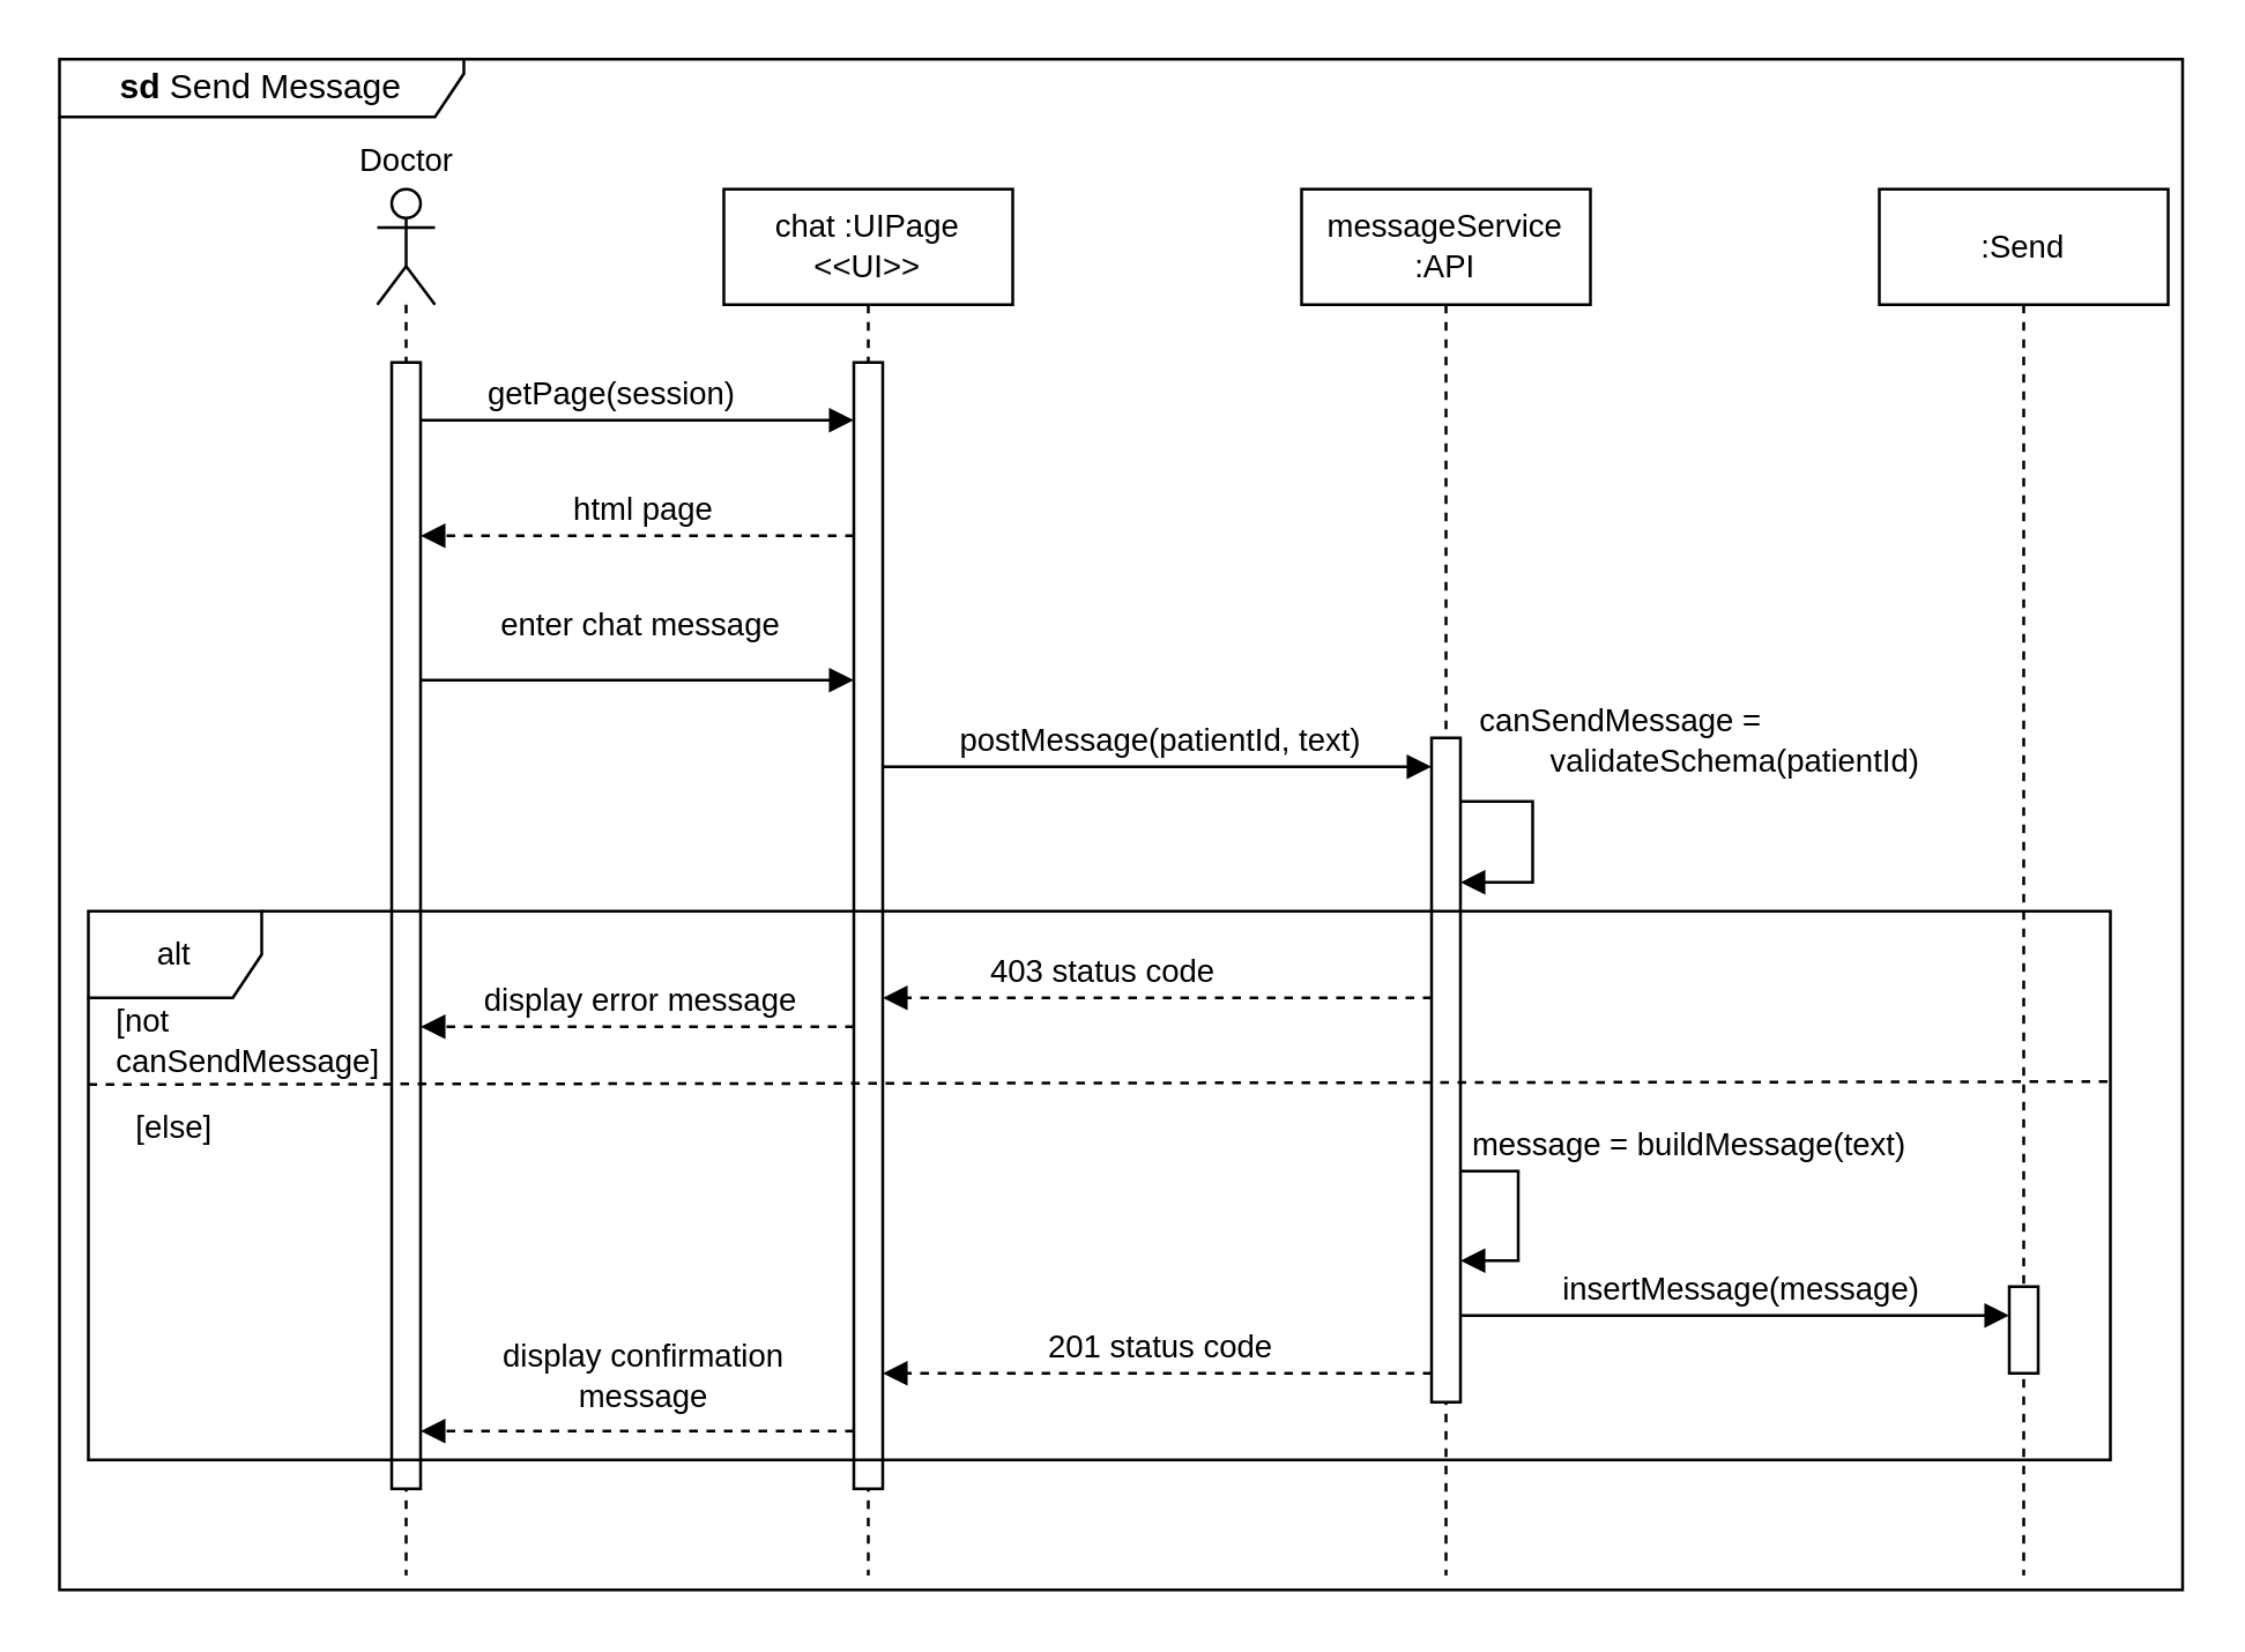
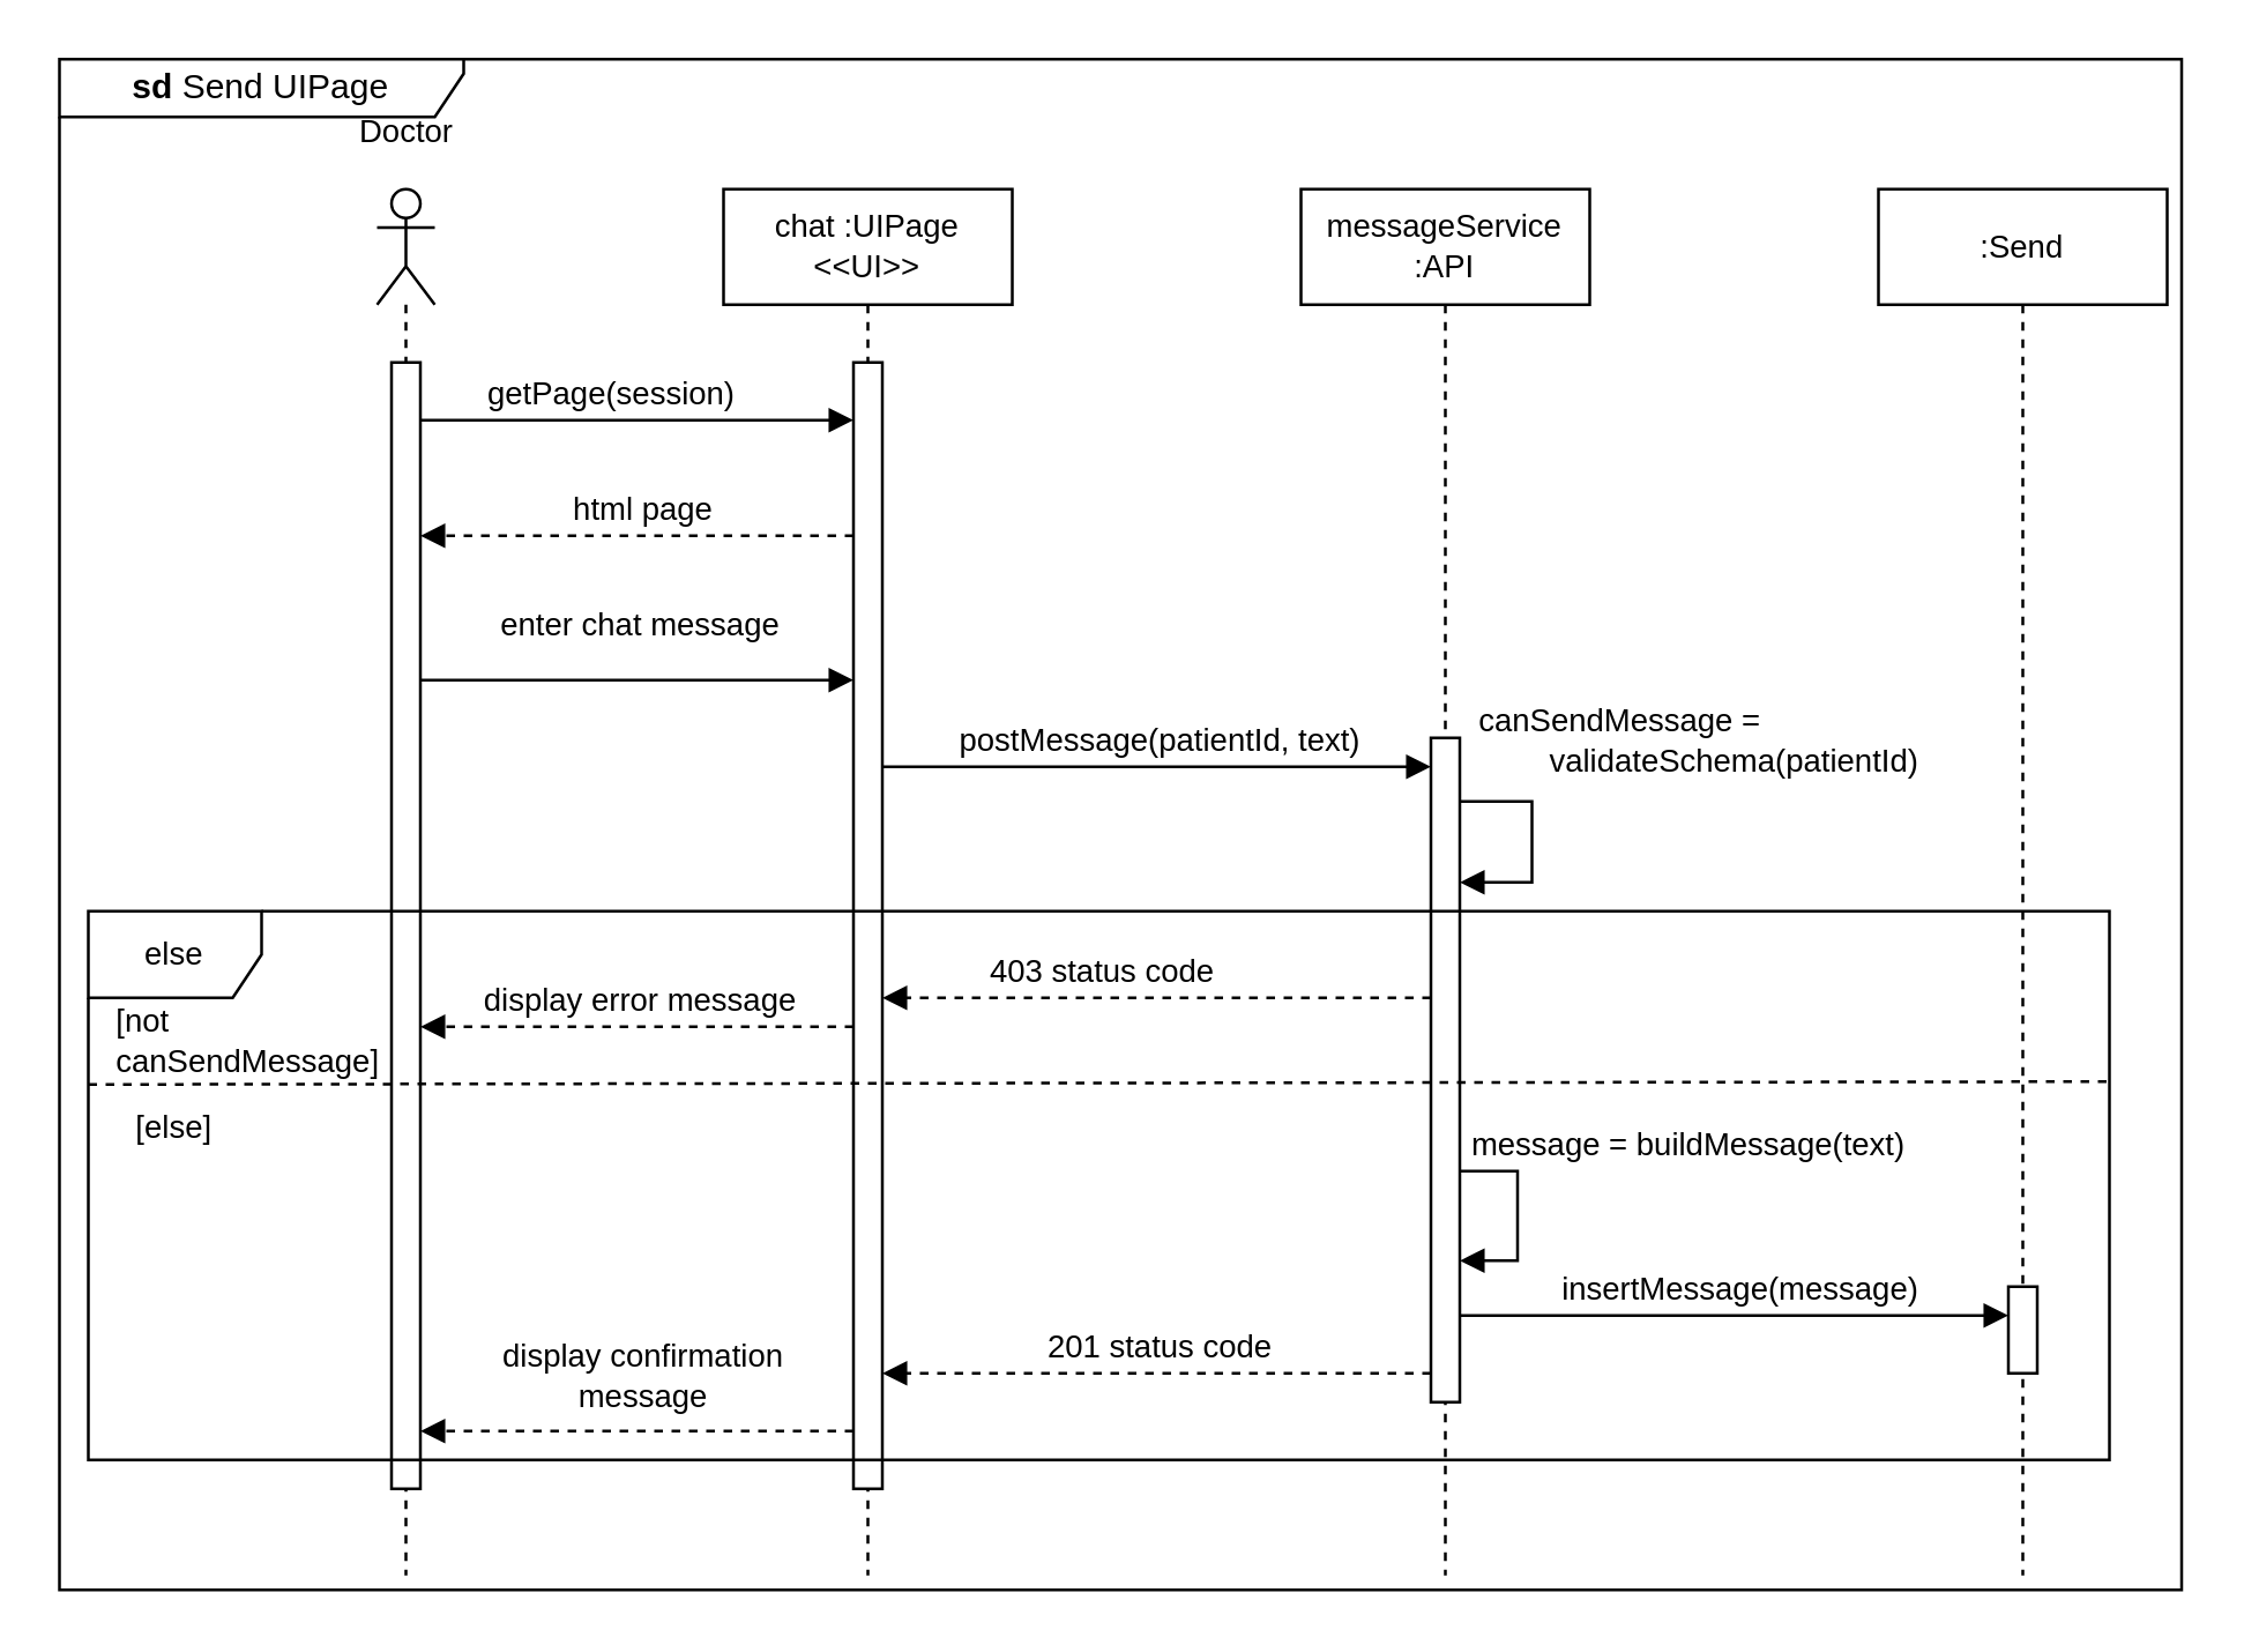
  <mxCell id="0" />
  <mxCell id="1" parent="0" />
- <mxCell id="2" value="&lt;b&gt;sd &lt;/b&gt;Send Message" style="shape=umlFrame;whiteSpace=wrap;html=1;width=140;height=20;" vertex="1" parent="1"><mxGeometry x="20" y="20" width="735" height="530" as="geometry" /></mxCell>
+ <mxCell id="2" value="&lt;b&gt;sd &lt;/b&gt;Send UIPage" style="shape=umlFrame;whiteSpace=wrap;html=1;width=140;height=20;" vertex="1" parent="1"><mxGeometry x="20" y="20" width="735" height="530" as="geometry" /></mxCell>
  <mxCell id="3" value="" style="shape=umlLifeline;participant=umlActor;perimeter=lifelinePerimeter;whiteSpace=wrap;html=1;container=1;collapsible=0;recursiveResize=0;verticalAlign=top;spacingTop=36;outlineConnect=0;fontFamily=Helvetica;fontSize=11;" vertex="1" parent="1"><mxGeometry x="130" y="65" width="20" height="480" as="geometry" /></mxCell>
  <mxCell id="4" value="" style="html=1;points=[];perimeter=orthogonalPerimeter;fontFamily=Helvetica;fontSize=11;" vertex="1" parent="3"><mxGeometry x="5" y="60" width="10" height="390" as="geometry" /></mxCell>
- <mxCell id="5" value="Doctor" style="text;html=1;align=center;verticalAlign=middle;resizable=0;points=[];autosize=1;strokeColor=none;fillColor=none;fontSize=11;fontFamily=Helvetica;" vertex="1" parent="1"><mxGeometry x="115" y="45" width="50" height="20" as="geometry" /></mxCell>
+ <mxCell id="5" value="Doctor" style="text;html=1;align=center;verticalAlign=middle;resizable=0;points=[];autosize=1;strokeColor=none;fillColor=none;fontSize=11;fontFamily=Helvetica;" vertex="1" parent="1"><mxGeometry x="115" y="35" width="50" height="20" as="geometry" /></mxCell>
  <mxCell id="6" value="chat :UIPage&lt;br&gt;&amp;lt;&amp;lt;UI&amp;gt;&amp;gt;" style="shape=umlLifeline;perimeter=lifelinePerimeter;whiteSpace=wrap;html=1;container=1;collapsible=0;recursiveResize=0;outlineConnect=0;fontFamily=Helvetica;fontSize=11;" vertex="1" parent="1"><mxGeometry x="250" y="65" width="100" height="480" as="geometry" /></mxCell>
  <mxCell id="7" value="" style="html=1;points=[];perimeter=orthogonalPerimeter;fontFamily=Helvetica;fontSize=11;" vertex="1" parent="6"><mxGeometry x="45" y="60" width="10" height="390" as="geometry" /></mxCell>
  <mxCell id="8" value="messageService :API" style="shape=umlLifeline;perimeter=lifelinePerimeter;whiteSpace=wrap;html=1;container=1;collapsible=0;recursiveResize=0;outlineConnect=0;fontFamily=Helvetica;fontSize=11;" vertex="1" parent="1"><mxGeometry x="450" y="65" width="100" height="480" as="geometry" /></mxCell>
  <mxCell id="9" value="" style="html=1;points=[];perimeter=orthogonalPerimeter;fontFamily=Helvetica;fontSize=11;" vertex="1" parent="8"><mxGeometry x="45" y="190" width="10" height="230" as="geometry" /></mxCell>
  <mxCell id="10" style="edgeStyle=orthogonalEdgeStyle;rounded=0;orthogonalLoop=1;jettySize=auto;html=1;fontFamily=Helvetica;fontSize=11;endArrow=block;endFill=1;" edge="1" parent="8" source="9" target="9"><mxGeometry relative="1" as="geometry"><mxPoint x="78" y="212" as="sourcePoint" /><mxPoint x="120" y="240" as="targetPoint" /><Array as="points"><mxPoint x="80" y="212" /><mxPoint x="80" y="240" /></Array></mxGeometry></mxCell>
  <mxCell id="11" value="&lt;span style=&quot;color: rgba(0 , 0 , 0 , 0) ; font-family: monospace ; font-size: 0px ; background-color: rgb(248 , 249 , 250)&quot;&gt;%3CmxGraphModel%3E%3Croot%3E%3CmxCell%20id%3D%220%22%2F%3E%3CmxCell%20id%3D%221%22%20parent%3D%220%22%2F%3E%3CmxCell%20id%3D%222%22%20value%3D%22status%20%3D%20buildStatus(formData)%22%20style%3D%22edgeLabel%3Bhtml%3D1%3Balign%3Dcenter%3BverticalAlign%3Dmiddle%3Bresizable%3D0%3Bpoints%3D%5B%5D%3BfontSize%3D11%3BfontFamily%3DHelvetica%3B%22%20vertex%3D%221%22%20connectable%3D%220%22%20parent%3D%221%22%3E%3CmxGeometry%20x%3D%22476%22%20y%3D%22249.762%22%20as%3D%22geometry%22%2F%3E%3C%2FmxCell%3E%3C%2Froot%3E%3C%2FmxGraphModel%3&lt;/span&gt;" style="edgeLabel;html=1;align=center;verticalAlign=middle;resizable=0;points=[];fontSize=11;fontFamily=Helvetica;" connectable="0" vertex="1" parent="10"><mxGeometry x="-0.662" relative="1" as="geometry"><mxPoint as="offset" /></mxGeometry></mxCell>
  <mxCell id="12" value="canSendMessage =&lt;br&gt;&lt;span style=&quot;white-space: pre&quot;&gt;&#09;&lt;/span&gt;validateSchema(patientId)" style="edgeLabel;html=1;align=left;verticalAlign=middle;resizable=0;points=[];fontSize=11;fontFamily=Helvetica;" connectable="0" vertex="1" parent="10"><mxGeometry x="-0.63" y="1" relative="1" as="geometry"><mxPoint x="-9" y="-21" as="offset" /></mxGeometry></mxCell>
  <mxCell id="13" style="edgeStyle=orthogonalEdgeStyle;rounded=0;orthogonalLoop=1;jettySize=auto;html=1;fontFamily=Helvetica;fontSize=11;endArrow=block;endFill=1;" edge="1" parent="8" source="9" target="9"><mxGeometry relative="1" as="geometry"><mxPoint x="55" y="370" as="targetPoint" /><Array as="points"><mxPoint x="75" y="340" /><mxPoint x="75" y="371" /></Array></mxGeometry></mxCell>
  <mxCell id="14" value="message = buildMessage(text)" style="edgeLabel;html=1;align=center;verticalAlign=middle;resizable=0;points=[];fontSize=11;fontFamily=Helvetica;" connectable="0" vertex="1" parent="13"><mxGeometry x="-0.601" relative="1" as="geometry"><mxPoint x="64" y="-10" as="offset" /></mxGeometry></mxCell>
  <mxCell id="15" value=":Send" style="shape=umlLifeline;perimeter=lifelinePerimeter;whiteSpace=wrap;html=1;container=1;collapsible=0;recursiveResize=0;outlineConnect=0;fontFamily=Helvetica;fontSize=11;" vertex="1" parent="1"><mxGeometry x="650" y="65" width="100" height="480" as="geometry" /></mxCell>
  <mxCell id="16" value="" style="html=1;points=[];perimeter=orthogonalPerimeter;fontFamily=Helvetica;fontSize=11;" vertex="1" parent="15"><mxGeometry x="45" y="380" width="10" height="30" as="geometry" /></mxCell>
  <mxCell id="17" style="edgeStyle=orthogonalEdgeStyle;rounded=0;orthogonalLoop=1;jettySize=auto;html=1;fontFamily=Helvetica;fontSize=11;endArrow=block;endFill=1;" edge="1" parent="1" source="4" target="7"><mxGeometry relative="1" as="geometry"><Array as="points"><mxPoint x="230" y="145" /><mxPoint x="230" y="145" /></Array></mxGeometry></mxCell>
  <mxCell id="18" value="getPage(session)" style="edgeLabel;html=1;align=center;verticalAlign=middle;resizable=0;points=[];fontSize=11;fontFamily=Helvetica;" connectable="0" vertex="1" parent="17"><mxGeometry x="-0.236" y="1" relative="1" as="geometry"><mxPoint x="8" y="-9" as="offset" /></mxGeometry></mxCell>
  <mxCell id="19" style="edgeStyle=orthogonalEdgeStyle;rounded=0;orthogonalLoop=1;jettySize=auto;html=1;fontFamily=Helvetica;fontSize=11;endArrow=block;endFill=1;dashed=1;" edge="1" parent="1" source="7" target="4"><mxGeometry relative="1" as="geometry"><Array as="points"><mxPoint x="240" y="185" /><mxPoint x="240" y="185" /></Array></mxGeometry></mxCell>
  <mxCell id="20" value="html page" style="edgeLabel;html=1;align=center;verticalAlign=middle;resizable=0;points=[];fontSize=11;fontFamily=Helvetica;" connectable="0" vertex="1" parent="19"><mxGeometry x="-0.234" y="2" relative="1" as="geometry"><mxPoint x="-17" y="-12" as="offset" /></mxGeometry></mxCell>
  <mxCell id="21" style="edgeStyle=orthogonalEdgeStyle;rounded=0;orthogonalLoop=1;jettySize=auto;html=1;fontFamily=Helvetica;fontSize=11;endArrow=block;endFill=1;" edge="1" parent="1" source="4" target="7"><mxGeometry relative="1" as="geometry"><Array as="points"><mxPoint x="160" y="235" /><mxPoint x="160" y="235" /></Array></mxGeometry></mxCell>
  <mxCell id="22" value="enter chat message" style="edgeLabel;html=1;align=center;verticalAlign=middle;resizable=0;points=[];fontSize=11;fontFamily=Helvetica;" connectable="0" vertex="1" parent="21"><mxGeometry x="0.386" y="-1" relative="1" as="geometry"><mxPoint x="-29" y="-21" as="offset" /></mxGeometry></mxCell>
  <mxCell id="23" style="edgeStyle=orthogonalEdgeStyle;rounded=0;orthogonalLoop=1;jettySize=auto;html=1;fontFamily=Helvetica;fontSize=11;endArrow=block;endFill=1;" edge="1" parent="1" source="7" target="9"><mxGeometry relative="1" as="geometry"><Array as="points"><mxPoint x="350" y="265" /><mxPoint x="350" y="265" /></Array></mxGeometry></mxCell>
  <mxCell id="24" value="postMessage(patientId,&amp;nbsp;text)" style="edgeLabel;html=1;align=center;verticalAlign=middle;resizable=0;points=[];fontSize=11;fontFamily=Helvetica;" connectable="0" vertex="1" parent="23"><mxGeometry x="-0.232" relative="1" as="geometry"><mxPoint x="22" y="-10" as="offset" /></mxGeometry></mxCell>
  <mxCell id="25" style="edgeStyle=orthogonalEdgeStyle;rounded=0;orthogonalLoop=1;jettySize=auto;html=1;fontFamily=Helvetica;fontSize=11;endArrow=block;endFill=1;" edge="1" parent="1" source="9" target="16"><mxGeometry relative="1" as="geometry"><Array as="points"><mxPoint x="540" y="455" /><mxPoint x="540" y="455" /></Array></mxGeometry></mxCell>
  <mxCell id="26" value="insertMessage(message)" style="edgeLabel;html=1;align=center;verticalAlign=middle;resizable=0;points=[];fontSize=11;fontFamily=Helvetica;" connectable="0" vertex="1" parent="25"><mxGeometry x="-0.247" y="-1" relative="1" as="geometry"><mxPoint x="24" y="-11" as="offset" /></mxGeometry></mxCell>
  <mxCell id="27" value="[not&lt;span style=&quot;background-color: rgb(248 , 249 , 250)&quot;&gt;&lt;br&gt;&lt;/span&gt;&lt;div style=&quot;&quot;&gt;&lt;span style=&quot;background-color: rgb(255, 255, 255);&quot;&gt;canSendMessage&lt;/span&gt;&lt;span&gt;]&lt;/span&gt;&lt;/div&gt;" style="text;html=1;strokeColor=none;fillColor=none;align=left;verticalAlign=middle;whiteSpace=wrap;rounded=0;fontFamily=Helvetica;fontSize=11;" vertex="1" parent="1"><mxGeometry x="38" y="345" width="60" height="30" as="geometry" /></mxCell>
  <mxCell id="28" value="[else]" style="text;html=1;strokeColor=none;fillColor=none;align=center;verticalAlign=middle;whiteSpace=wrap;rounded=0;fontFamily=Helvetica;fontSize=11;" vertex="1" parent="1"><mxGeometry x="30" y="375" width="60" height="30" as="geometry" /></mxCell>
  <mxCell id="29" style="edgeStyle=orthogonalEdgeStyle;rounded=0;orthogonalLoop=1;jettySize=auto;html=1;fontFamily=Helvetica;fontSize=11;endArrow=block;endFill=1;dashed=1;" edge="1" parent="1" source="9" target="7"><mxGeometry relative="1" as="geometry"><Array as="points"><mxPoint x="390" y="345" /><mxPoint x="390" y="345" /></Array></mxGeometry></mxCell>
  <mxCell id="30" value="403 status code" style="edgeLabel;html=1;align=center;verticalAlign=middle;resizable=0;points=[];fontSize=11;fontFamily=Helvetica;" connectable="0" vertex="1" parent="29"><mxGeometry x="0.126" relative="1" as="geometry"><mxPoint x="-8" y="-10" as="offset" /></mxGeometry></mxCell>
  <mxCell id="31" style="edgeStyle=orthogonalEdgeStyle;rounded=0;orthogonalLoop=1;jettySize=auto;html=1;dashed=1;fontFamily=Helvetica;fontSize=11;endArrow=block;endFill=1;" edge="1" parent="1" source="7" target="4"><mxGeometry relative="1" as="geometry"><Array as="points"><mxPoint x="230" y="355" /><mxPoint x="230" y="355" /></Array></mxGeometry></mxCell>
  <mxCell id="32" value="display error message" style="edgeLabel;html=1;align=center;verticalAlign=middle;resizable=0;points=[];fontSize=11;fontFamily=Helvetica;" connectable="0" vertex="1" parent="31"><mxGeometry x="-0.184" relative="1" as="geometry"><mxPoint x="-14" y="-10" as="offset" /></mxGeometry></mxCell>
  <mxCell id="33" style="edgeStyle=orthogonalEdgeStyle;rounded=0;orthogonalLoop=1;jettySize=auto;html=1;dashed=1;fontFamily=Helvetica;fontSize=11;endArrow=block;endFill=1;" edge="1" parent="1" source="9" target="7"><mxGeometry relative="1" as="geometry"><Array as="points"><mxPoint x="470" y="475" /><mxPoint x="470" y="475" /></Array></mxGeometry></mxCell>
  <mxCell id="34" value="201 status code" style="edgeLabel;html=1;align=center;verticalAlign=middle;resizable=0;points=[];fontSize=11;fontFamily=Helvetica;" connectable="0" vertex="1" parent="33"><mxGeometry x="0.286" y="-2" relative="1" as="geometry"><mxPoint x="27" y="-8" as="offset" /></mxGeometry></mxCell>
  <mxCell id="35" style="edgeStyle=orthogonalEdgeStyle;rounded=0;orthogonalLoop=1;jettySize=auto;html=1;dashed=1;fontFamily=Helvetica;fontSize=11;endArrow=block;endFill=1;" edge="1" parent="1" source="7" target="4"><mxGeometry relative="1" as="geometry"><Array as="points"><mxPoint x="280" y="495" /><mxPoint x="280" y="495" /></Array></mxGeometry></mxCell>
  <mxCell id="36" value="display confirmation&lt;br&gt;message" style="edgeLabel;html=1;align=center;verticalAlign=middle;resizable=0;points=[];fontSize=11;fontFamily=Helvetica;" connectable="0" vertex="1" parent="35"><mxGeometry x="-0.314" y="-2" relative="1" as="geometry"><mxPoint x="-23" y="-18" as="offset" /></mxGeometry></mxCell>
  <mxCell id="37" value="" style="endArrow=none;dashed=1;html=1;rounded=0;fontFamily=Helvetica;fontSize=11;" edge="1" parent="1"><mxGeometry width="50" height="50" relative="1" as="geometry"><mxPoint x="30" y="375" as="sourcePoint" /><mxPoint x="730" y="374" as="targetPoint" /></mxGeometry></mxCell>
- <mxCell id="38" value="alt" style="shape=umlFrame;whiteSpace=wrap;html=1;fontFamily=Helvetica;fontSize=11;" vertex="1" parent="1"><mxGeometry x="30" y="315" width="700" height="190" as="geometry" /></mxCell>
+ <mxCell id="38" value="else" style="shape=umlFrame;whiteSpace=wrap;html=1;fontFamily=Helvetica;fontSize=11;" vertex="1" parent="1"><mxGeometry x="30" y="315" width="700" height="190" as="geometry" /></mxCell>
